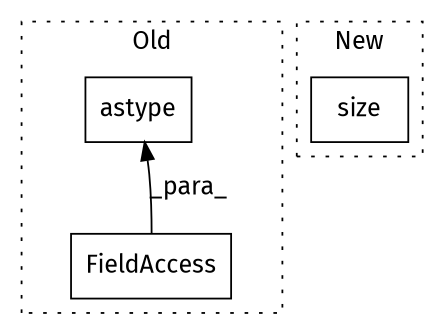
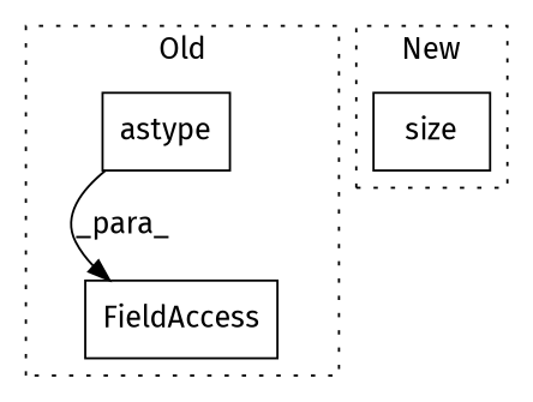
  digraph {
    fontname="Fira Sans"
    node [a=32 shape=box fontname="Fira Sans"]
    n1 [l="7,1" label=astype s="2055,2073"]
    n2 [a=22 l=11 label=FieldAccess s=2062]
    n3 [l=6 label=size s=3675]
    subgraph cluster_1 {
      label=Old
      style=dotted
      n1
      n2
    }
    subgraph cluster_2 {
      label=New
      style=dotted
      n3
    }
-   n2 -> n1 [label=_para_ fontname="Fira Sans"]
+   n1 -> n2 [label=_para_ fontname="Fira Sans"]
  }
